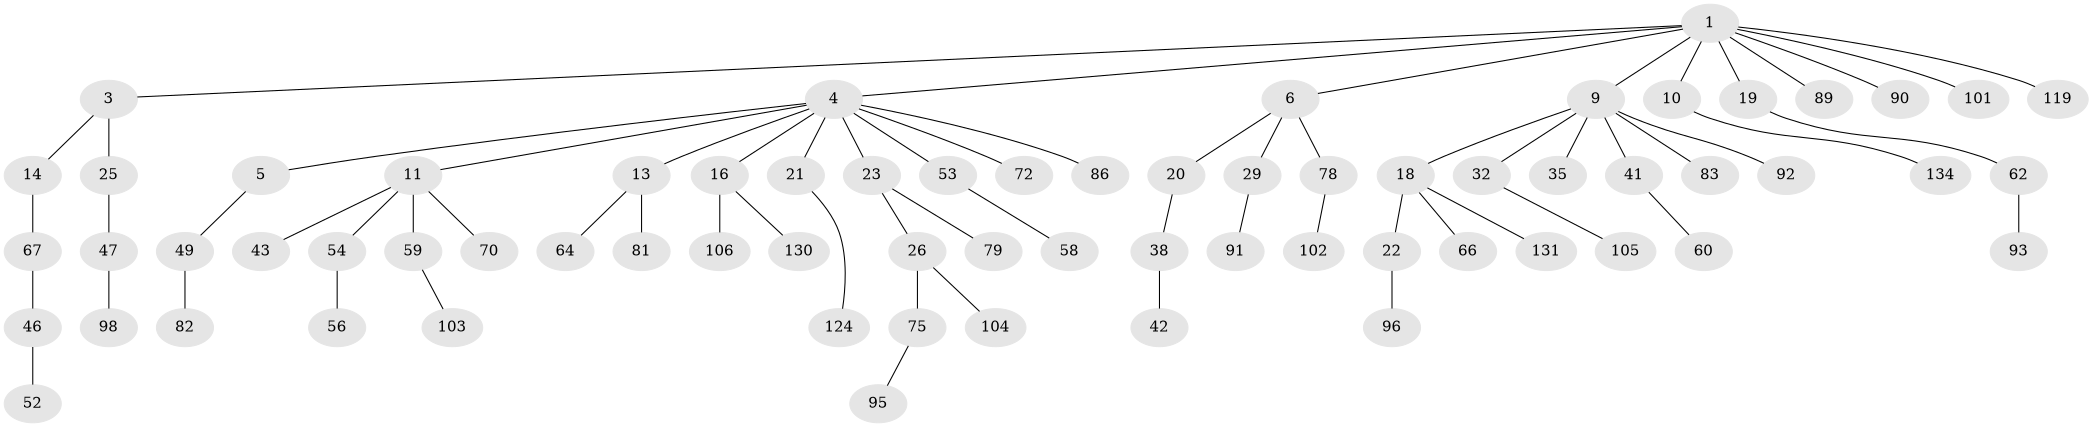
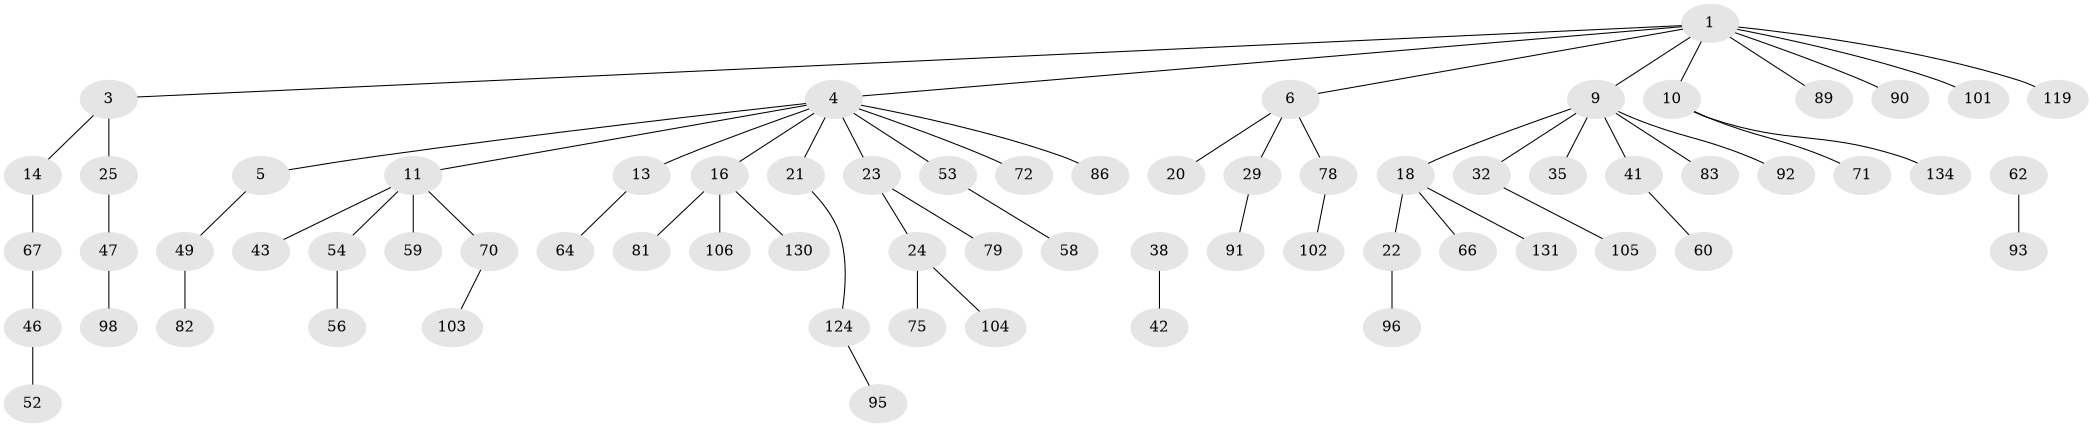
  graph {
    node [color=gray90 style=filled]
    1 [super="+2"]
    3 [super="+48"]
    4 [super="+8"]
    6 [super="+15+33+87"]
    9 [super="+45+12+107+125"]
    10 [super="+26+37+57"]
-   19 [super="+36"]
    89 [super="+139"]
    90 [super="+97"]
    101
    119
    14
    25
    5 [super="+30+7"]
    11 [super="+84+31+17+28"]
    13 [super="+51"]
    16
    21
    23
    53 [super="+55"]
    72 [super="+88"]
    86
    20
    29 [super="+77+94"]
    78
    18
    32 [super="+117+39+61"]
    35
    41
    83
    92
+   71 [super="+127"]
    134
    62
    67
    47
    49 [super="+80"]
    43
    54
    59 [super="+74+120"]
    70
    64 [super="+69"]
    81
    106 [super="+113"]
    130
    124
-   24 [super="+73" label=26]
+   24 [super="+73"]
    79 [super="+110"]
    58 [super="+76"]
    82
    38
    91 [super="+99"]
    102
    22 [super="+40+100"]
    66
    131
    105 [super="+129+126"]
    60
    56
    103
    52 [super="+68"]
    46
    96
    93
    42 [super="+63"]
    75
    104
    95 [super="+116"]
    98
    1 -- 3
    1 -- 4
    1 -- 6
    1 -- 9
    1 -- 10
-   1 -- 19
    1 -- 89
    1 -- 90
    1 -- 101
    1 -- 119
    3 -- 14
    3 -- 25
    4 -- 5
    4 -- 11
    4 -- 13
    4 -- 16
    4 -- 21
    4 -- 23
    4 -- 53
    4 -- 72
    4 -- 86
    6 -- 20
    6 -- 29
    6 -- 78
    9 -- 18
    9 -- 32
    9 -- 35
    9 -- 41
    9 -- 83
    9 -- 92
+   10 -- 71
    10 -- 134
-   19 -- 62
    14 -- 67
    25 -- 47
    5 -- 49
    11 -- 43
    11 -- 54
    11 -- 59
    11 -- 70
    13 -- 64
-   13 -- 81
+   16 -- 81
    16 -- 106
    16 -- 130
    21 -- 124
    23 -- 24
    23 -- 79
    53 -- 58
-   20 -- 38
    29 -- 91
    78 -- 102
    18 -- 22
    18 -- 66
    18 -- 131
    32 -- 105
    41 -- 60
    62 -- 93
    67 -- 46
    47 -- 98
    49 -- 82
    54 -- 56
-   59 -- 103
+   70 -- 103
    24 -- 75
    24 -- 104
    38 -- 42
    22 -- 96
    46 -- 52
-   75 -- 95
+   124 -- 95
  }
